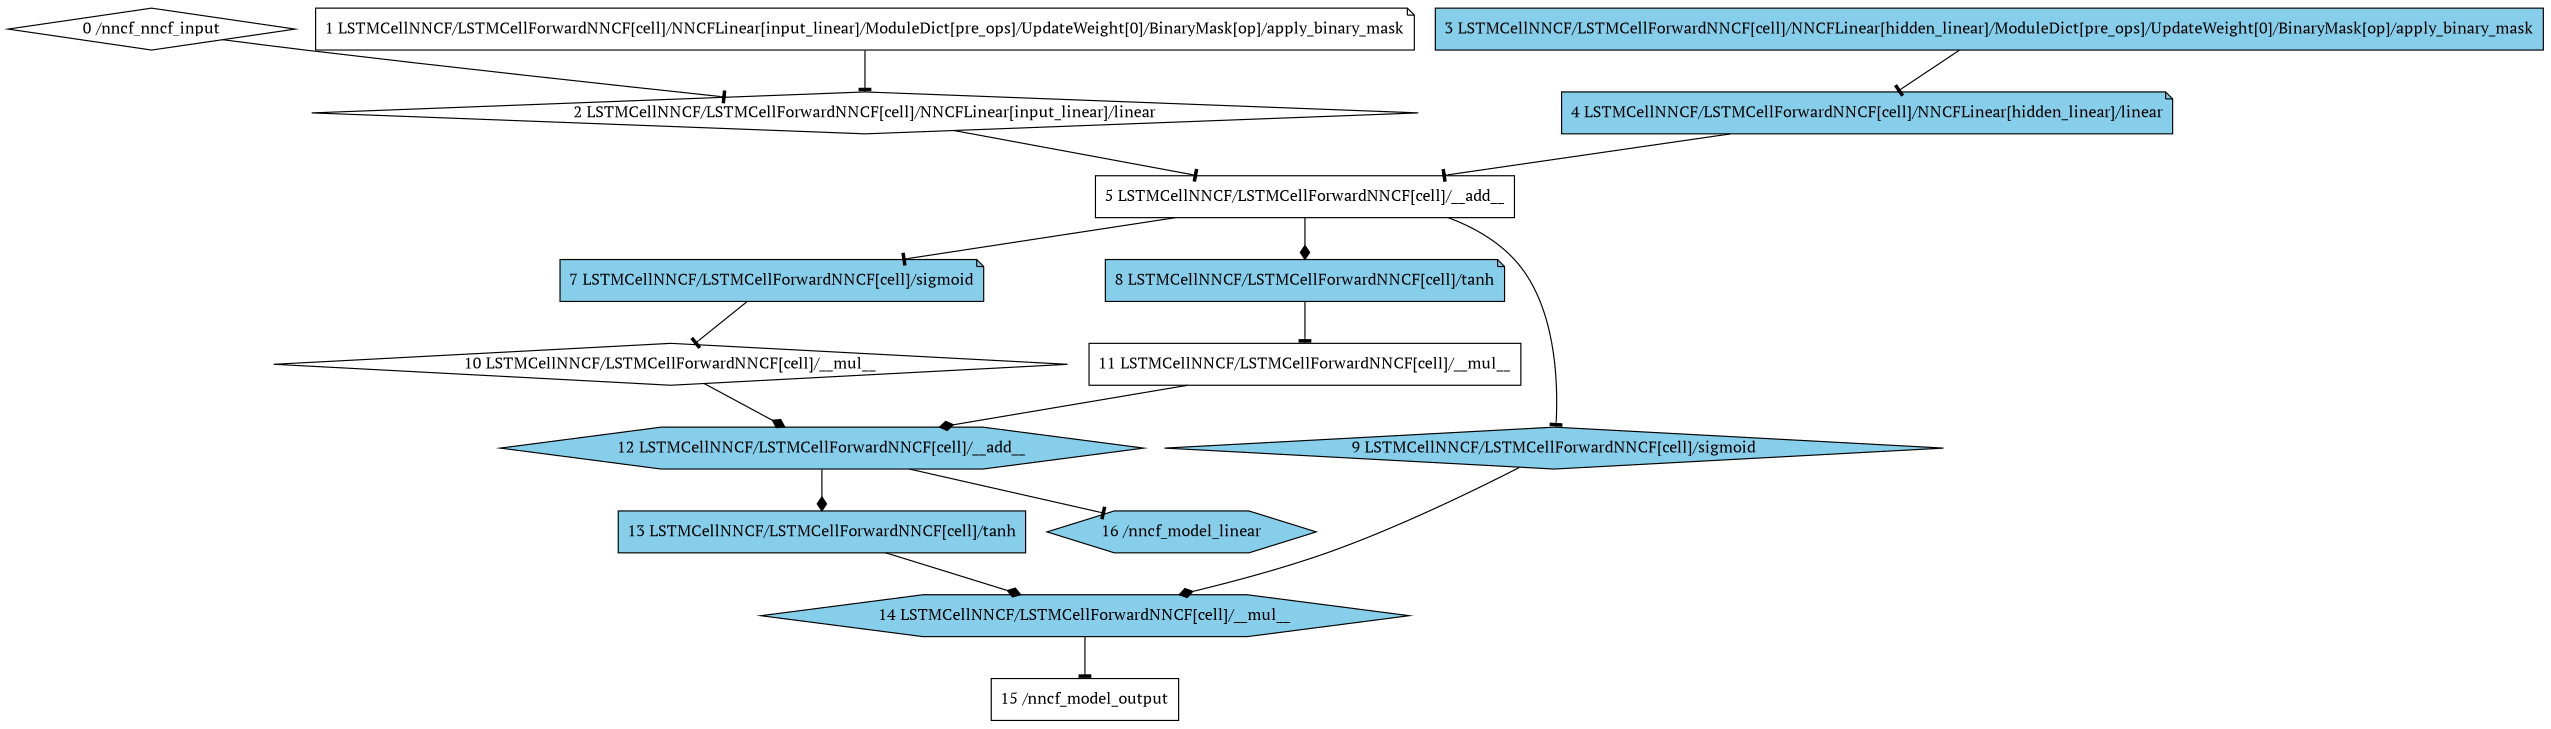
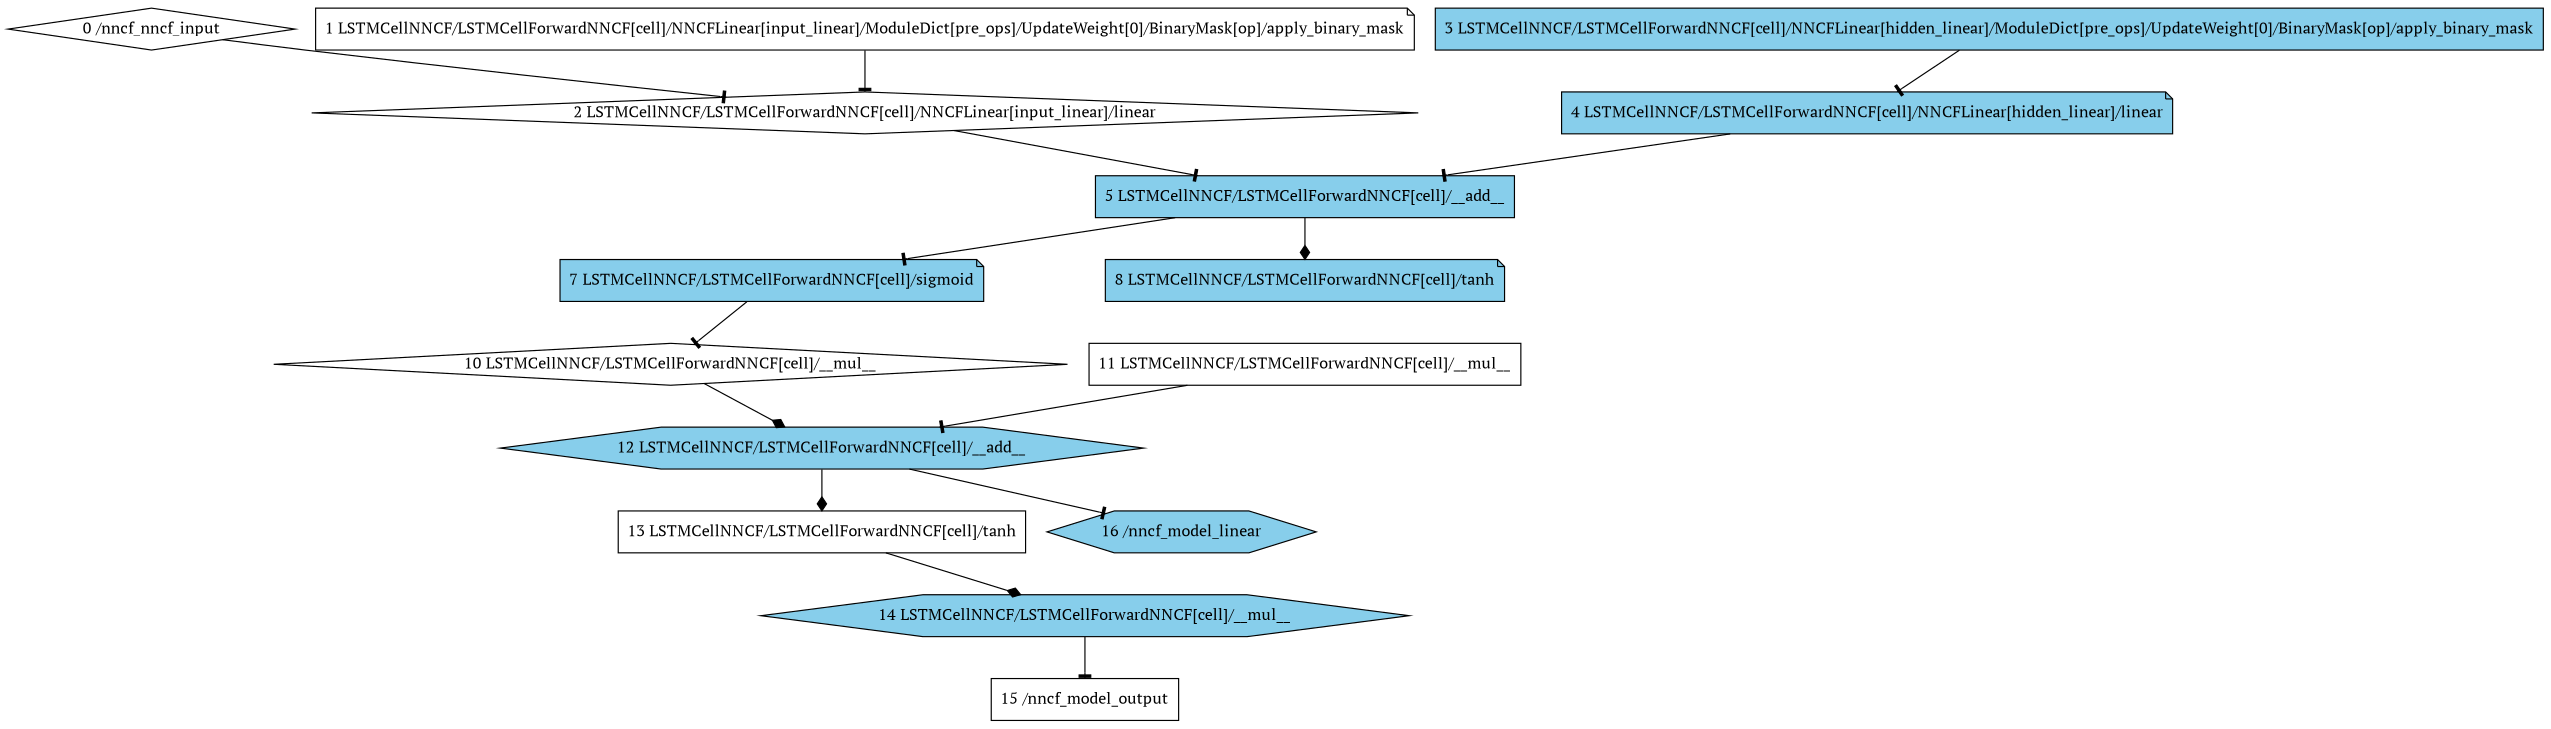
  strict digraph {
    fontname="PT Serif"
    node [fillcolor=skyblue fontname="PT Serif" shape=box style=filled type=__mul__ scope="LSTMCellNNCF/LSTMCellForwardNNCF[cell]"]
    edge [arrowhead=tee fontname="PT Serif"]
    n1 [fillcolor=white label="0 /nncf_nncf_input" shape=diamond type=nncf_model_input scope=""]
    "2 LSTMCellNNCF/LSTMCellForwardNNCF[cell]/NNCFLinear[input_linear]/linear" [fillcolor=white scope="LSTMCellNNCF/LSTMCellForwardNNCF[cell]/NNCFLinear[input_linear]" shape=diamond type=linear]
-   "5 LSTMCellNNCF/LSTMCellForwardNNCF[cell]/__add__" [fillcolor=white type=__add__]
+   "5 LSTMCellNNCF/LSTMCellForwardNNCF[cell]/__add__" [type=__add__]
    "1 LSTMCellNNCF/LSTMCellForwardNNCF[cell]/NNCFLinear[input_linear]/ModuleDict[pre_ops]/UpdateWeight[0]/BinaryMask[op]/apply_binary_mask" [fillcolor=white scope="LSTMCellNNCF/LSTMCellForwardNNCF[cell]/NNCFLinear[input_linear]/ModuleDict[pre_ops]/UpdateWeight[0]/BinaryMask[op]" shape=note type=apply_binary_mask]
    "7 LSTMCellNNCF/LSTMCellForwardNNCF[cell]/sigmoid" [shape=note type=sigmoid]
    "8 LSTMCellNNCF/LSTMCellForwardNNCF[cell]/tanh" [shape=note type=tanh]
-   "9 LSTMCellNNCF/LSTMCellForwardNNCF[cell]/sigmoid" [shape=diamond type=sigmoid]
    "3 LSTMCellNNCF/LSTMCellForwardNNCF[cell]/NNCFLinear[hidden_linear]/ModuleDict[pre_ops]/UpdateWeight[0]/BinaryMask[op]/apply_binary_mask" [scope="LSTMCellNNCF/LSTMCellForwardNNCF[cell]/NNCFLinear[hidden_linear]/ModuleDict[pre_ops]/UpdateWeight[0]/BinaryMask[op]" type=apply_binary_mask]
    "4 LSTMCellNNCF/LSTMCellForwardNNCF[cell]/NNCFLinear[hidden_linear]/linear" [scope="LSTMCellNNCF/LSTMCellForwardNNCF[cell]/NNCFLinear[hidden_linear]" shape=note type=linear]
    "10 LSTMCellNNCF/LSTMCellForwardNNCF[cell]/__mul__" [fillcolor=white shape=diamond]
    "11 LSTMCellNNCF/LSTMCellForwardNNCF[cell]/__mul__" [fillcolor=white]
    "14 LSTMCellNNCF/LSTMCellForwardNNCF[cell]/__mul__" [shape=hexagon]
    "12 LSTMCellNNCF/LSTMCellForwardNNCF[cell]/__add__" [shape=hexagon type=__add__]
    "15 /nncf_model_output" [fillcolor=white type=nncf_model_output scope=""]
-   "13 LSTMCellNNCF/LSTMCellForwardNNCF[cell]/tanh" [type=tanh]
+   "13 LSTMCellNNCF/LSTMCellForwardNNCF[cell]/tanh" [fillcolor=white type=tanh]
    n16 [label="16 /nncf_model_linear" shape=hexagon type=nncf_model_output scope=""]
    n1 -> "2 LSTMCellNNCF/LSTMCellForwardNNCF[cell]/NNCFLinear[input_linear]/linear"
    "2 LSTMCellNNCF/LSTMCellForwardNNCF[cell]/NNCFLinear[input_linear]/linear" -> "5 LSTMCellNNCF/LSTMCellForwardNNCF[cell]/__add__"
    "5 LSTMCellNNCF/LSTMCellForwardNNCF[cell]/__add__" -> "7 LSTMCellNNCF/LSTMCellForwardNNCF[cell]/sigmoid"
    "5 LSTMCellNNCF/LSTMCellForwardNNCF[cell]/__add__" -> "8 LSTMCellNNCF/LSTMCellForwardNNCF[cell]/tanh" [arrowhead=diamond]
-   "5 LSTMCellNNCF/LSTMCellForwardNNCF[cell]/__add__" -> "9 LSTMCellNNCF/LSTMCellForwardNNCF[cell]/sigmoid"
    "1 LSTMCellNNCF/LSTMCellForwardNNCF[cell]/NNCFLinear[input_linear]/ModuleDict[pre_ops]/UpdateWeight[0]/BinaryMask[op]/apply_binary_mask" -> "2 LSTMCellNNCF/LSTMCellForwardNNCF[cell]/NNCFLinear[input_linear]/linear"
    "7 LSTMCellNNCF/LSTMCellForwardNNCF[cell]/sigmoid" -> "10 LSTMCellNNCF/LSTMCellForwardNNCF[cell]/__mul__"
-   "8 LSTMCellNNCF/LSTMCellForwardNNCF[cell]/tanh" -> "11 LSTMCellNNCF/LSTMCellForwardNNCF[cell]/__mul__"
-   "9 LSTMCellNNCF/LSTMCellForwardNNCF[cell]/sigmoid" -> "14 LSTMCellNNCF/LSTMCellForwardNNCF[cell]/__mul__" [arrowhead=diamond]
    "3 LSTMCellNNCF/LSTMCellForwardNNCF[cell]/NNCFLinear[hidden_linear]/ModuleDict[pre_ops]/UpdateWeight[0]/BinaryMask[op]/apply_binary_mask" -> "4 LSTMCellNNCF/LSTMCellForwardNNCF[cell]/NNCFLinear[hidden_linear]/linear"
    "4 LSTMCellNNCF/LSTMCellForwardNNCF[cell]/NNCFLinear[hidden_linear]/linear" -> "5 LSTMCellNNCF/LSTMCellForwardNNCF[cell]/__add__"
    "10 LSTMCellNNCF/LSTMCellForwardNNCF[cell]/__mul__" -> "12 LSTMCellNNCF/LSTMCellForwardNNCF[cell]/__add__" [arrowhead=diamond]
-   "11 LSTMCellNNCF/LSTMCellForwardNNCF[cell]/__mul__" -> "12 LSTMCellNNCF/LSTMCellForwardNNCF[cell]/__add__" [arrowhead=diamond]
+   "11 LSTMCellNNCF/LSTMCellForwardNNCF[cell]/__mul__" -> "12 LSTMCellNNCF/LSTMCellForwardNNCF[cell]/__add__"
    "14 LSTMCellNNCF/LSTMCellForwardNNCF[cell]/__mul__" -> "15 /nncf_model_output"
    "12 LSTMCellNNCF/LSTMCellForwardNNCF[cell]/__add__" -> "13 LSTMCellNNCF/LSTMCellForwardNNCF[cell]/tanh" [arrowhead=diamond]
    "12 LSTMCellNNCF/LSTMCellForwardNNCF[cell]/__add__" -> n16
    "13 LSTMCellNNCF/LSTMCellForwardNNCF[cell]/tanh" -> "14 LSTMCellNNCF/LSTMCellForwardNNCF[cell]/__mul__" [arrowhead=diamond]
  }
